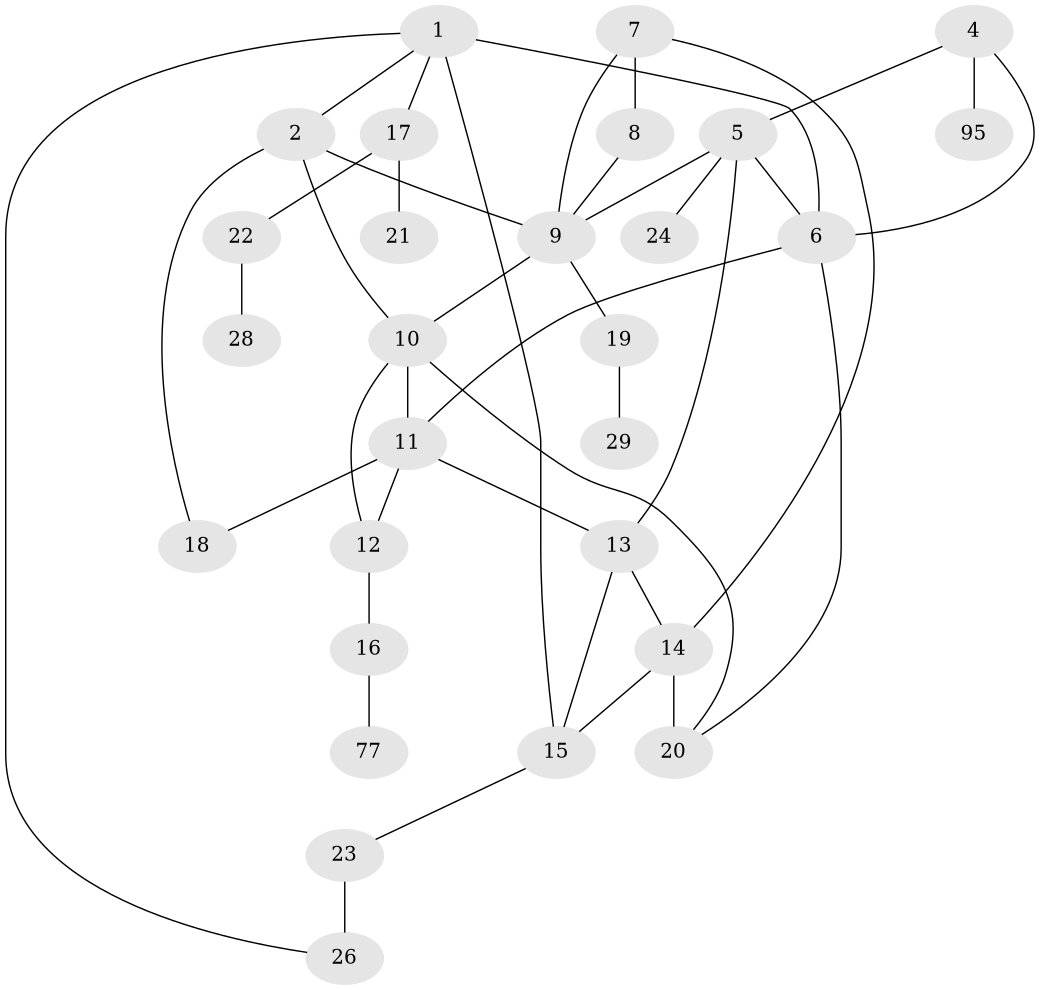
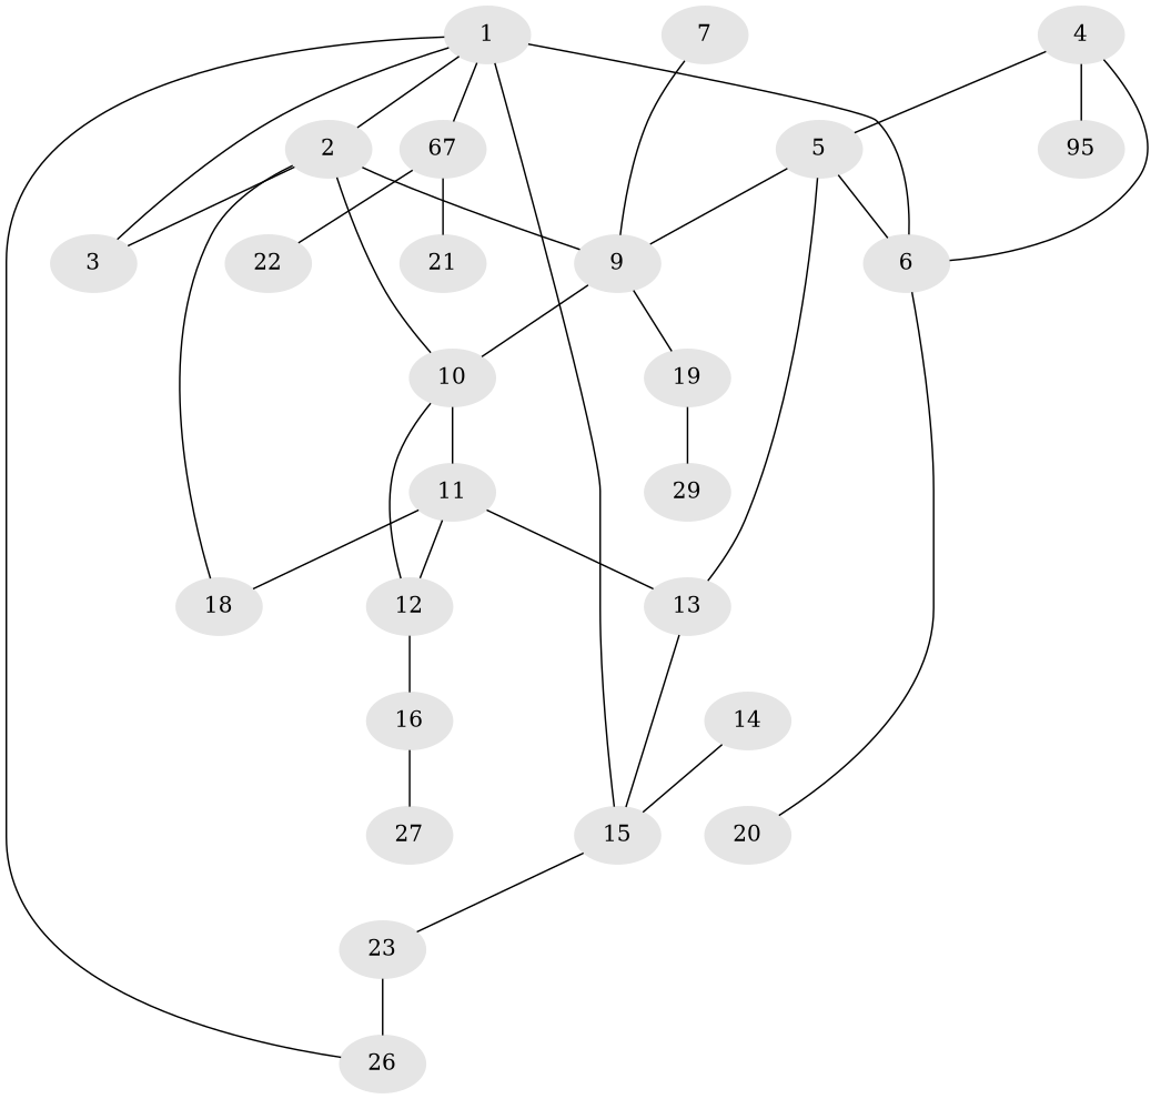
  graph {
    node [color=gray90 style=filled]
    edge [weight=1.0]
    1
    2
+   3
    6
    15
-   17
+   17 [label=67]
    26
    9
    10
    18
    11
    20
    23
    21
    22
    19
    12
    4
    5
    n20 [label=95]
    13
-   24
    14
    7
-   8
    29
    16
-   27 [label=77]
-   28
+   27
    1 -- 2
+   1 -- 3
    1 -- 6 [weight=3.0]
    1 -- 15
    1 -- 17
    1 -- 26
+   2 -- 3
    2 -- 9 [weight=3.0]
    2 -- 10
    2 -- 18
-   6 -- 11
    6 -- 20
    15 -- 23
    17 -- 21
    17 -- 22 [weight=4.0]
    9 -- 10
    9 -- 19
    10 -- 11
-   10 -- 20
    10 -- 12
    11 -- 18
    11 -- 12
    11 -- 13 [weight=4.0]
    23 -- 26 [weight=2.0]
-   22 -- 28
    19 -- 29
    12 -- 16
    4 -- 6
    4 -- 5
    4 -- n20
    5 -- 6
    5 -- 9
    5 -- 13
-   5 -- 24
    13 -- 15
-   13 -- 14
    14 -- 15
-   14 -- 20 [weight=4.0]
    7 -- 9
-   7 -- 14
-   7 -- 8 [weight=2.0]
-   8 -- 9
    16 -- 27
  }
